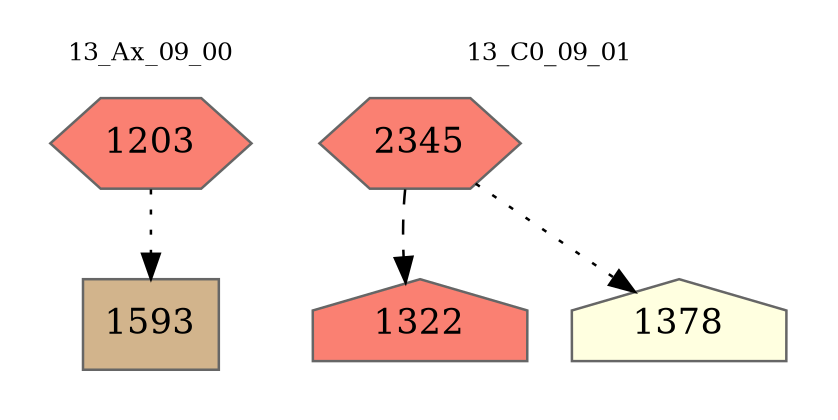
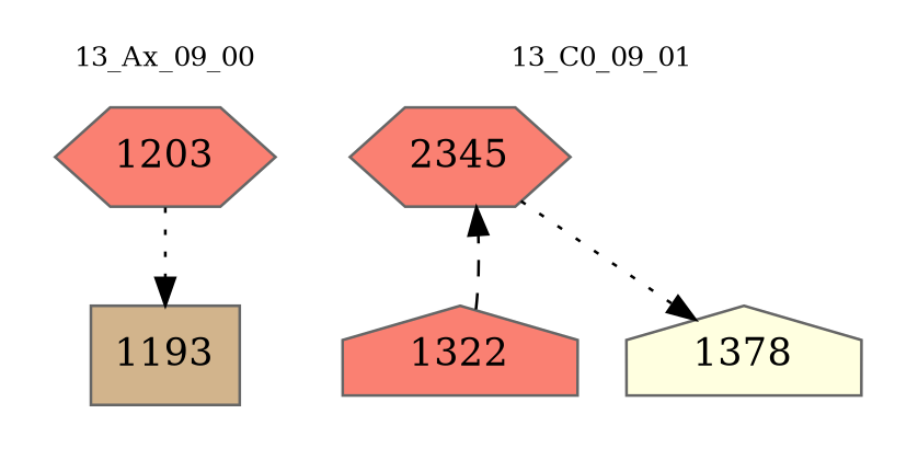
  digraph {
    node [color=gray40 fillcolor=salmon shape=hexagon style=filled]
    edge [color=black style=dotted]
    n1 [label=1203]
-   n2 [fillcolor=tan label=1593 shape=box]
+   n2 [fillcolor=tan label=1193 shape=box]
    n3 [label=2345]
    n4 [label=1322 shape=house]
    n5 [fillcolor=lightyellow label=1378 shape=house]
    subgraph cluster_1 {
      color=white
      fontsize=10
      label="13_Ax_09_00"
      n1
      n2
    }
    subgraph cluster_2 {
      color=white
      fontsize=10
      label="13_C0_09_01"
      n3
      n4
      n5
    }
    n1 -> n2
-   n3 -> n4 [style=dashed]
+   n4 -> n3 [style=dashed]
    n3 -> n5
  }
